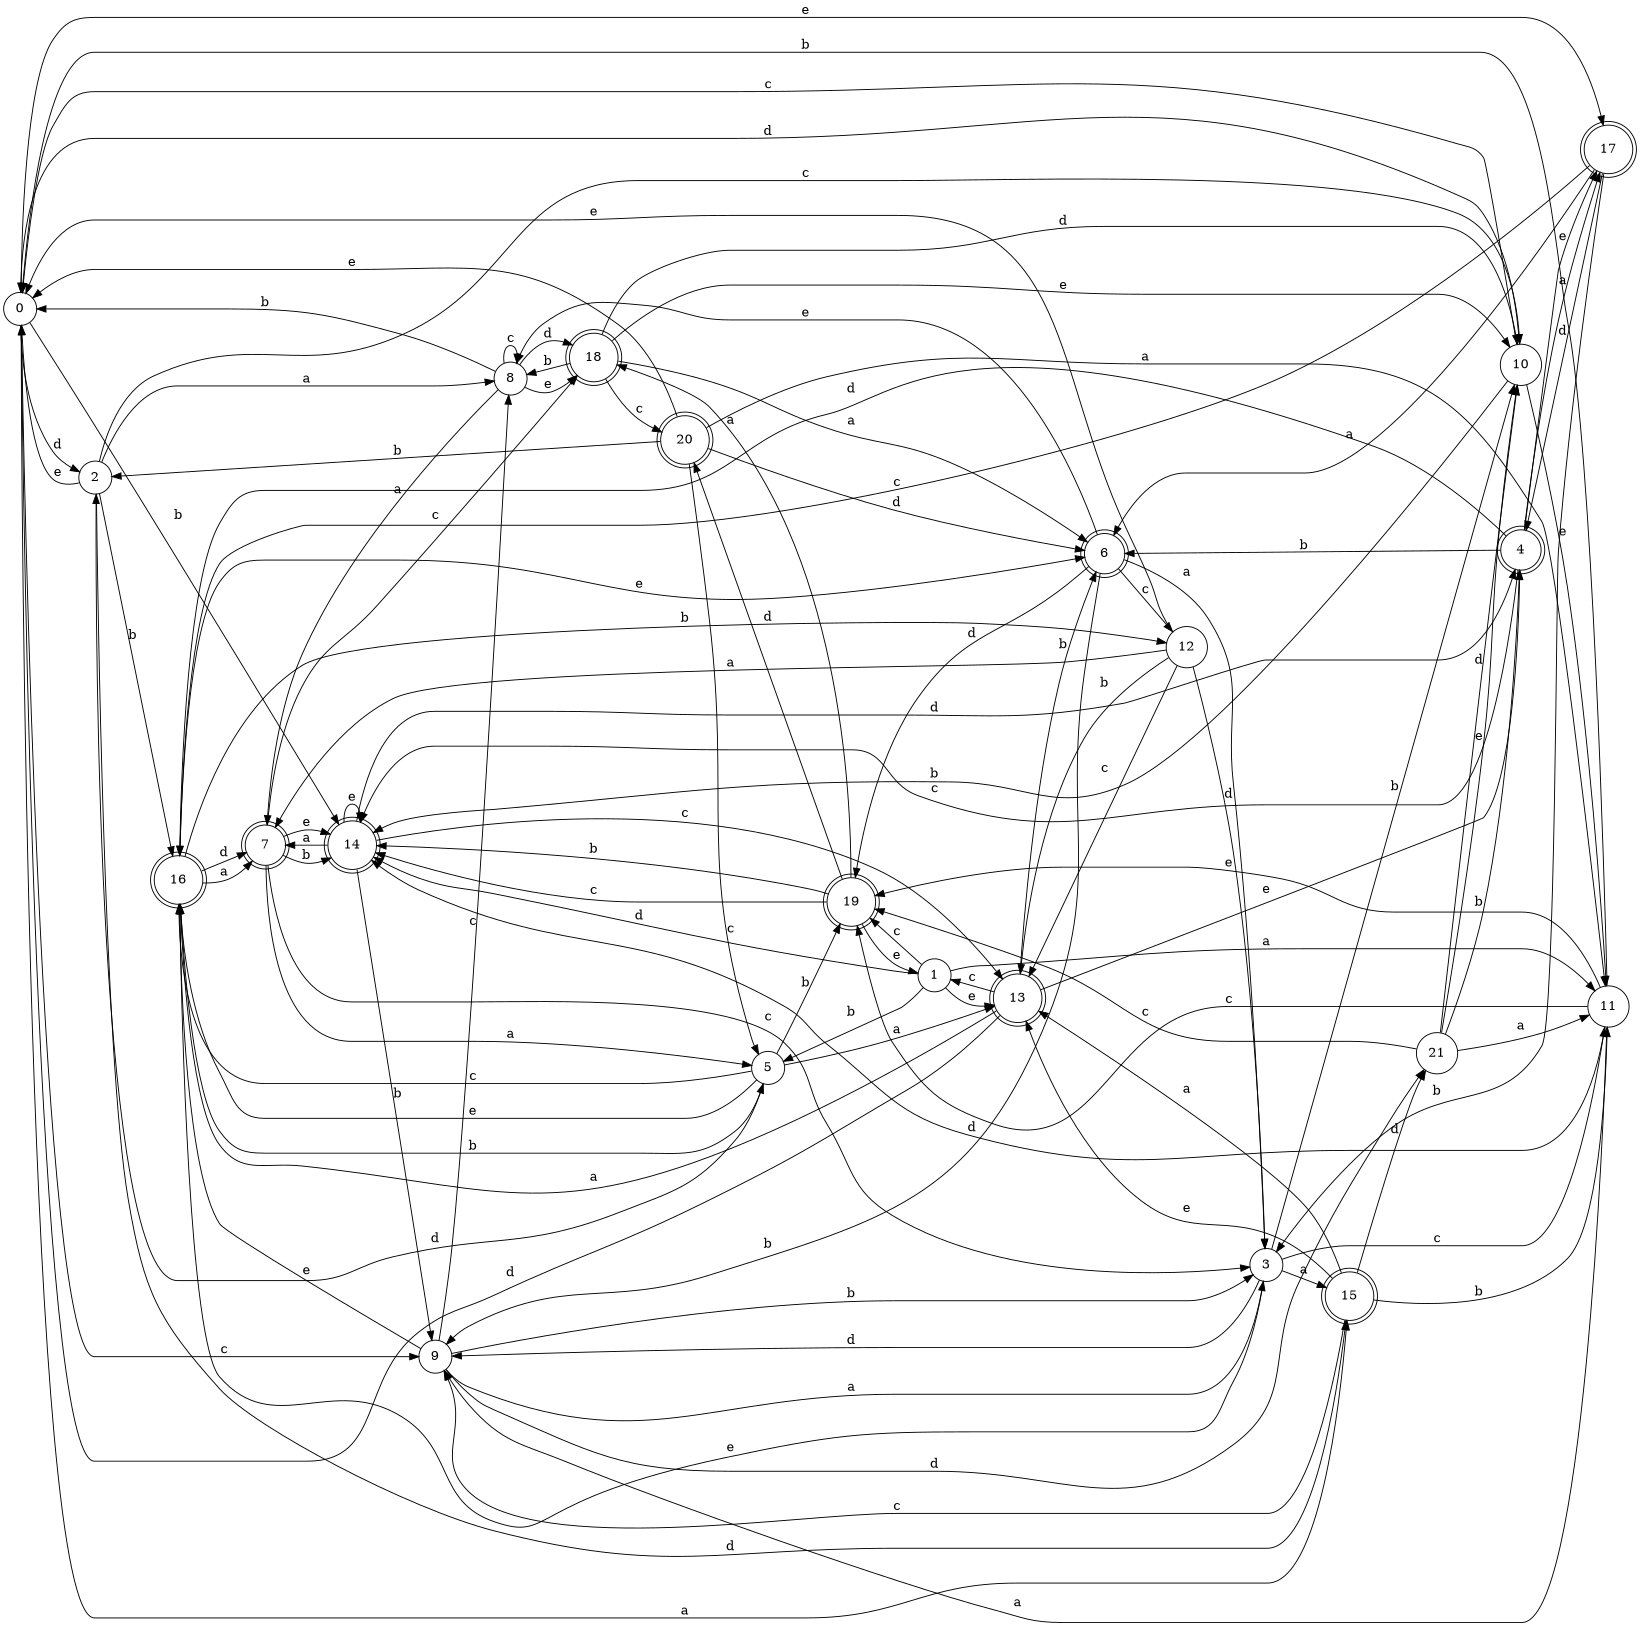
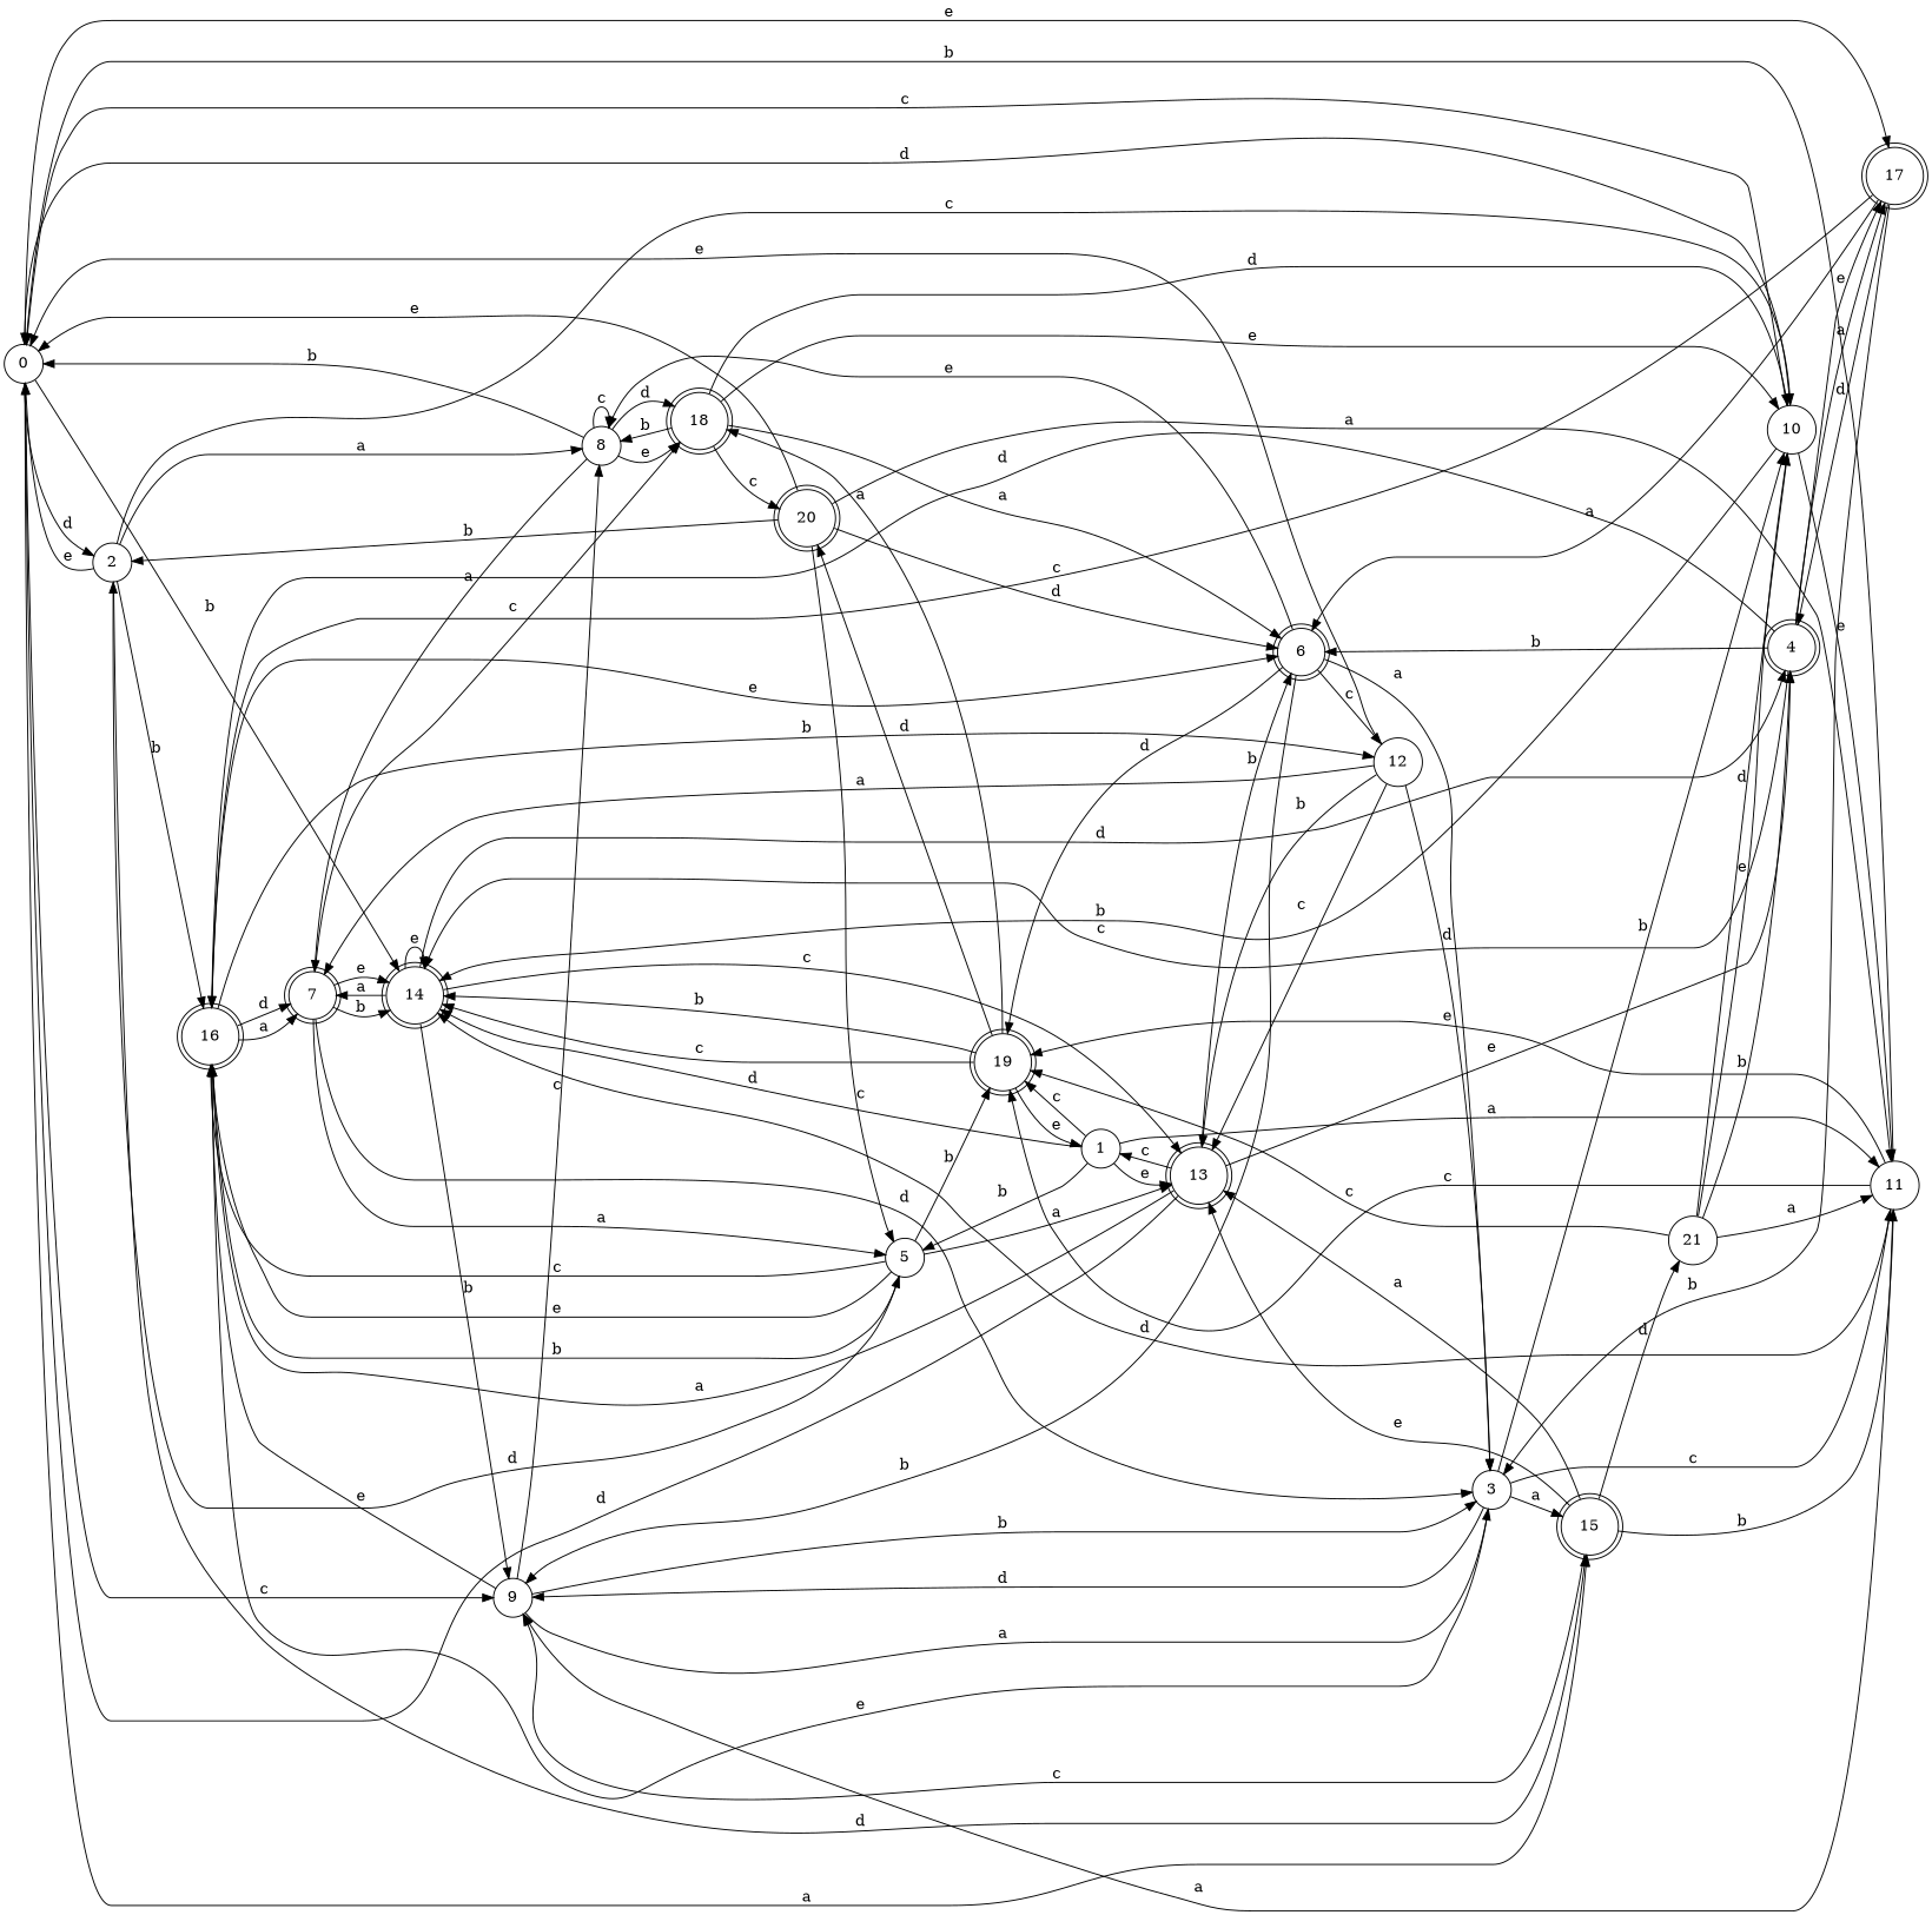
  digraph {
    rankdir=LR
    node [color=black fillcolor=white shape=circle style=filled]
    n1 [label=0]
    n2 [label=2]
    n3 [label=9]
    n4 [label=14 shape=doublecircle style="rounded,filled"]
    n5 [label=15 shape=doublecircle style="rounded,filled"]
    n6 [label=17 shape=doublecircle style="rounded,filled"]
    n7 [label=8]
    n8 [label=10]
    n9 [label=16 shape=doublecircle style="rounded,filled"]
    n10 [label=3]
    n11 [label=21]
    n12 [label=13 shape=doublecircle style="rounded,filled"]
    n13 [label=4 shape=doublecircle style="rounded,filled"]
    n14 [label=7 shape=doublecircle style="rounded,filled"]
    n15 [label=11]
    n16 [label=6 shape=doublecircle style="rounded,filled"]
    n17 [label=1]
    n18 [label=5]
    n19 [label=19 shape=doublecircle style="rounded,filled"]
    n20 [label=18 shape=doublecircle style="rounded,filled"]
    n21 [label=20 shape=doublecircle style="rounded,filled"]
    n22 [label=12]
    n1 -> n2 [label=d]
    n1 -> n3 [label=c]
    n1 -> n4 [label=b]
    n1 -> n5 [label=a]
    n1 -> n6 [label=e]
    n2 -> n1 [label=e]
    n2 -> n5 [label=d]
    n2 -> n7 [label=a]
    n2 -> n8 [label=c]
    n2 -> n9 [label=b]
    n3 -> n7 [label=c]
    n3 -> n9 [label=e]
    n3 -> n10 [label=a]
    n3 -> n10 [label=b]
-   n3 -> n11 [label=d]
    n4 -> n3 [label=b]
    n4 -> n4 [label=e]
    n4 -> n12 [label=c]
    n4 -> n13 [label=d]
    n4 -> n14 [label=a]
    n5 -> n3 [label=c]
    n5 -> n11 [label=d]
    n5 -> n12 [label=a]
    n5 -> n12 [label=e]
    n5 -> n15 [label=b]
    n6 -> n9 [label=c]
    n6 -> n10 [label=b]
    n6 -> n13 [label=d]
    n6 -> n16 [label=a]
    n7 -> n1 [label=b]
    n7 -> n7 [label=c]
    n7 -> n14 [label=a]
    n7 -> n20 [label=d]
    n7 -> n20 [label=e]
    n8 -> n1 [label=c]
    n8 -> n1 [label=d]
    n8 -> n4 [label=b]
    n8 -> n15 [label=e]
    n9 -> n14 [label=a]
    n9 -> n14 [label=d]
    n9 -> n16 [label=e]
    n9 -> n18 [label=b]
    n9 -> n22 [label=b]
    n10 -> n3 [label=d]
    n10 -> n5 [label=a]
    n10 -> n8 [label=b]
    n10 -> n9 [label=e]
    n10 -> n15 [label=c]
    n11 -> n8 [label=d]
    n11 -> n8 [label=e]
    n11 -> n13 [label=b]
    n11 -> n15 [label=a]
    n11 -> n19 [label=c]
    n12 -> n1 [label=d]
    n12 -> n9 [label=a]
    n12 -> n13 [label=e]
    n12 -> n16 [label=b]
    n12 -> n17 [label=c]
    n13 -> n4 [label=c]
    n13 -> n6 [label=a]
    n13 -> n6 [label=e]
    n13 -> n9 [label=d]
    n13 -> n16 [label=b]
    n14 -> n4 [label=b]
    n14 -> n4 [label=e]
-   n14 -> n10 [label=c]
+   n14 -> n10 [label=d]
    n14 -> n18 [label=a]
    n14 -> n20 [label=c]
    n15 -> n1 [label=b]
    n15 -> n3 [label=a]
    n15 -> n4 [label=d]
    n15 -> n19 [label=c]
    n15 -> n19 [label=e]
    n16 -> n3 [label=b]
    n16 -> n7 [label=e]
    n16 -> n10 [label=a]
    n16 -> n19 [label=d]
    n16 -> n22 [label=c]
    n17 -> n4 [label=d]
    n17 -> n12 [label=e]
    n17 -> n15 [label=a]
    n17 -> n18 [label=b]
    n17 -> n19 [label=c]
    n18 -> n2 [label=d]
    n18 -> n9 [label=c]
    n18 -> n9 [label=e]
    n18 -> n12 [label=a]
    n18 -> n19 [label=b]
    n19 -> n4 [label=b]
    n19 -> n4 [label=c]
    n19 -> n17 [label=e]
    n19 -> n20 [label=a]
    n19 -> n21 [label=d]
    n20 -> n7 [label=b]
    n20 -> n8 [label=d]
    n20 -> n8 [label=e]
    n20 -> n16 [label=a]
    n20 -> n21 [label=c]
    n21 -> n1 [label=e]
    n21 -> n2 [label=b]
    n21 -> n15 [label=a]
    n21 -> n16 [label=d]
    n21 -> n18 [label=c]
    n22 -> n1 [label=e]
    n22 -> n10 [label=d]
    n22 -> n12 [label=b]
    n22 -> n12 [label=c]
    n22 -> n14 [label=a]
  }
